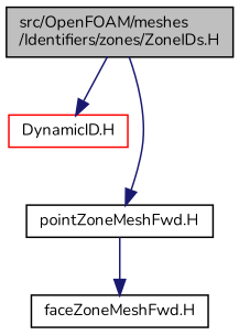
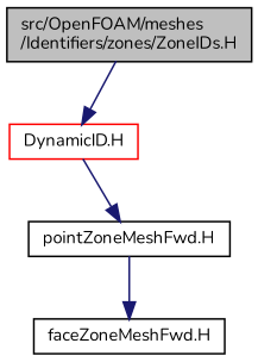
  digraph {
    fontname=Nunito
    node [color=black fontname=Nunito fontsize=10 shape=record]
    edge [color=midnightblue fontname=Nunito fontsize=10 labelfontname=FreeSans labelfontsize=10 style=solid]
    n1 [fillcolor=grey75 fontcolor=black height=0.2 label="src/OpenFOAM/meshes\l/Identifiers/zones/ZoneIDs.H" style=filled width=0.4]
    n2 [color=red height=0.2 label="DynamicID.H" width=0.4]
    n3 [height=0.2 label="pointZoneMeshFwd.H" width=0.4]
    n4 [height=0.2 label="faceZoneMeshFwd.H" width=0.4]
    n1 -> n2
-   n1 -> n3
+   n2 -> n3
    n3 -> n4
  }
